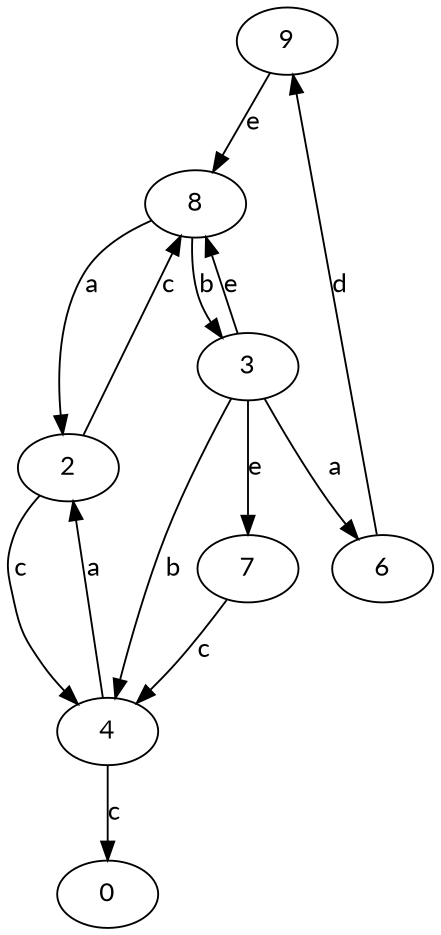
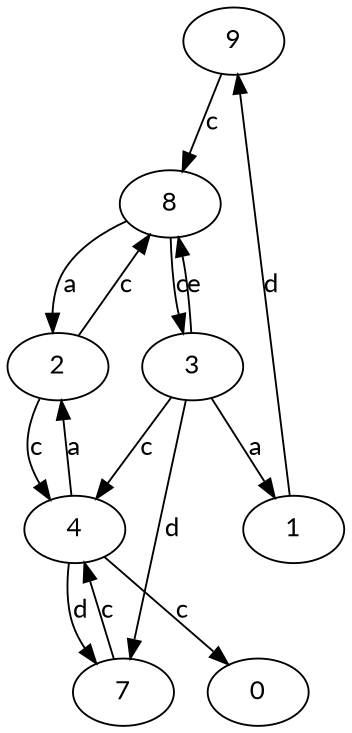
  strict digraph {
    fontname=Lato
    node [fontname=Lato]
    edge [fontname=Lato]
    n1 [label=9]
-   1 [label=6]
+   1
    8
    2
    4
    3
    7
    0
-   n1 -> 8 [label=e]
+   n1 -> 8 [label=c]
    1 -> n1 [label=d]
    8 -> 2 [label=a]
-   8 -> 3 [label=b]
+   8 -> 3 [label=c]
    2 -> 8 [label=c]
    2 -> 4 [label=c]
    4 -> 2 [label=a]
+   4 -> 7 [label=d]
    4 -> 0 [label=c]
    3 -> 1 [label=a]
    3 -> 8 [label=e]
-   3 -> 4 [label=b]
-   3 -> 7 [label=e]
+   3 -> 4 [label=c]
+   3 -> 7 [label=d]
    7 -> 4 [label=c]
  }
